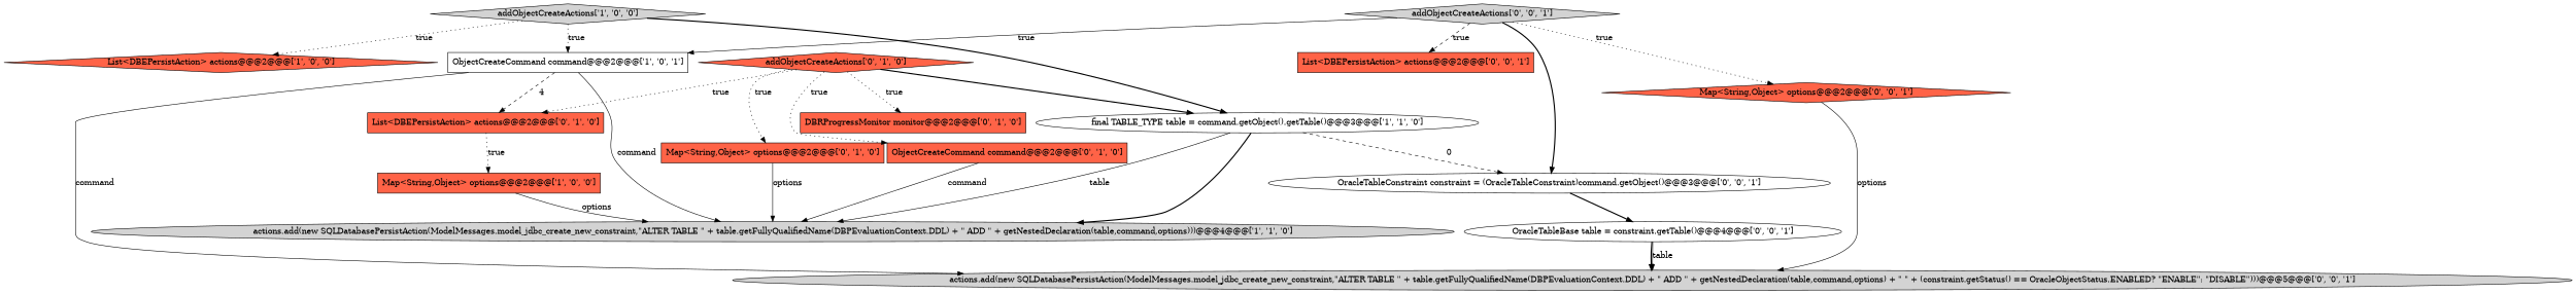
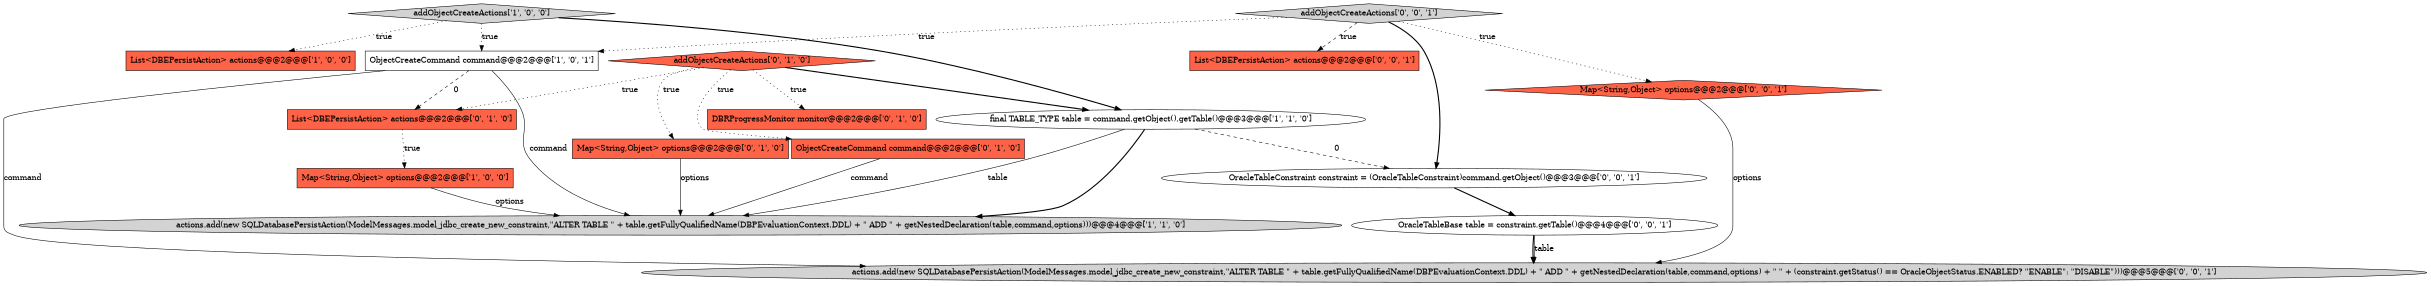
  digraph {
    node [fillcolor=tomato shape=box style=filled]
    edge [style=dotted]
    n1 [fillcolor=lightgray label="addObjectCreateActions['1', '0', '0']" shape=diamond]
    n2 [fillcolor=white label="final TABLE_TYPE table = command.getObject().getTable()@@@3@@@['1', '1', '0']" shape=ellipse]
    n3 [fillcolor=white label="ObjectCreateCommand command@@@2@@@['1', '0', '1']"]
-   n4 [label="List<DBEPersistAction> actions@@@2@@@['1', '0', '0']" shape=diamond]
+   n4 [label="List<DBEPersistAction> actions@@@2@@@['1', '0', '0']"]
    n5 [fillcolor=white label="OracleTableConstraint constraint = (OracleTableConstraint)command.getObject()@@@3@@@['0', '0', '1']" shape=ellipse]
    n6 [fillcolor=lightgray label="actions.add(new SQLDatabasePersistAction(ModelMessages.model_jdbc_create_new_constraint,\"ALTER TABLE \" + table.getFullyQualifiedName(DBPEvaluationContext.DDL) + \" ADD \" + getNestedDeclaration(table,command,options)))@@@4@@@['1', '1', '0']" shape=ellipse]
    n7 [label="Map<String,Object> options@@@2@@@['1', '0', '0']"]
    n8 [label="List<DBEPersistAction> actions@@@2@@@['0', '1', '0']"]
    n9 [fillcolor=lightgray label="actions.add(new SQLDatabasePersistAction(ModelMessages.model_jdbc_create_new_constraint,\"ALTER TABLE \" + table.getFullyQualifiedName(DBPEvaluationContext.DDL) + \" ADD \" + getNestedDeclaration(table,command,options) + \" \" + (constraint.getStatus() == OracleObjectStatus.ENABLED? \"ENABLE\": \"DISABLE\")))@@@5@@@['0', '0', '1']" shape=ellipse]
    n10 [fillcolor=white label="OracleTableBase table = constraint.getTable()@@@4@@@['0', '0', '1']" shape=ellipse]
    n11 [label="List<DBEPersistAction> actions@@@2@@@['0', '0', '1']"]
    n12 [label="Map<String,Object> options@@@2@@@['0', '1', '0']"]
    n13 [label="addObjectCreateActions['0', '1', '0']" shape=diamond]
    n14 [label="ObjectCreateCommand command@@@2@@@['0', '1', '0']"]
    n15 [label="DBRProgressMonitor monitor@@@2@@@['0', '1', '0']"]
    n16 [fillcolor=lightgray label="addObjectCreateActions['0', '0', '1']" shape=diamond]
    n17 [label="Map<String,Object> options@@@2@@@['0', '0', '1']" shape=diamond]
    n1 -> n2 [style=bold]
    n1 -> n3 [label=true]
    n1 -> n4 [label=true]
    n2 -> n5 [label=0 style=dashed]
    n2 -> n6 [style=bold]
    n2 -> n6 [label=table style=solid]
    n3 -> n6 [label=command style=solid]
-   n3 -> n8 [label=4 style=dashed]
+   n3 -> n8 [label=0 style=dashed]
    n3 -> n9 [label=command style=solid]
    n5 -> n10 [style=bold]
    n7 -> n6 [label=options style=solid]
    n8 -> n7 [label=true]
    n10 -> n9 [style=bold]
    n10 -> n9 [label=table style=solid]
    n12 -> n6 [label=options style=solid]
    n13 -> n2 [style=bold]
    n13 -> n8 [label=true]
    n13 -> n12 [label=true]
    n13 -> n14 [label=true]
    n13 -> n15 [label=true]
    n14 -> n6 [label=command style=solid]
-   n16 -> n3 [label=true style=solid]
+   n16 -> n3 [label=true]
    n16 -> n5 [style=bold]
    n16 -> n11 [label=true style=dashed]
    n16 -> n17 [label=true]
    n17 -> n9 [label=options style=solid]
  }
